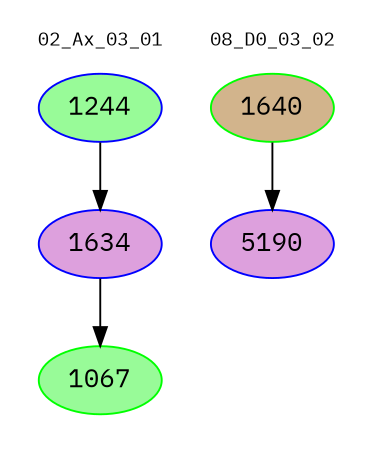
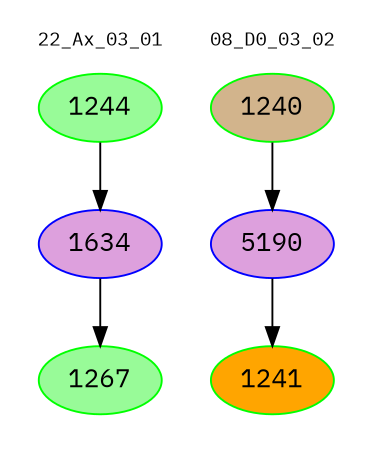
  digraph {
    fontname="IBM Plex Mono"
    node [color=green fillcolor=palegreen fontname="IBM Plex Mono" style=filled]
    edge [color=black fontname="IBM Plex Mono"]
-   n1 [color=blue label=1244]
+   n1 [label=1244]
    n2 [color=blue fillcolor=plum label=1634]
-   n3 [label=1067]
-   n4 [fillcolor=tan label=1640]
+   n3 [label=1267]
+   n4 [fillcolor=tan label=1240]
    n5 [color=blue fillcolor=plum label=5190]
+   n6 [fillcolor=orange label=1241]
    subgraph cluster_1 {
      color=white
      fontsize=10
-     label="02_Ax_03_01"
+     label="22_Ax_03_01"
      n1
      n2
      n3
    }
    subgraph cluster_2 {
      color=white
      fontsize=10
      label="08_D0_03_02"
      n4
      n5
+     n6
    }
    n1 -> n2
    n2 -> n3
    n4 -> n5
+   n5 -> n6
  }
